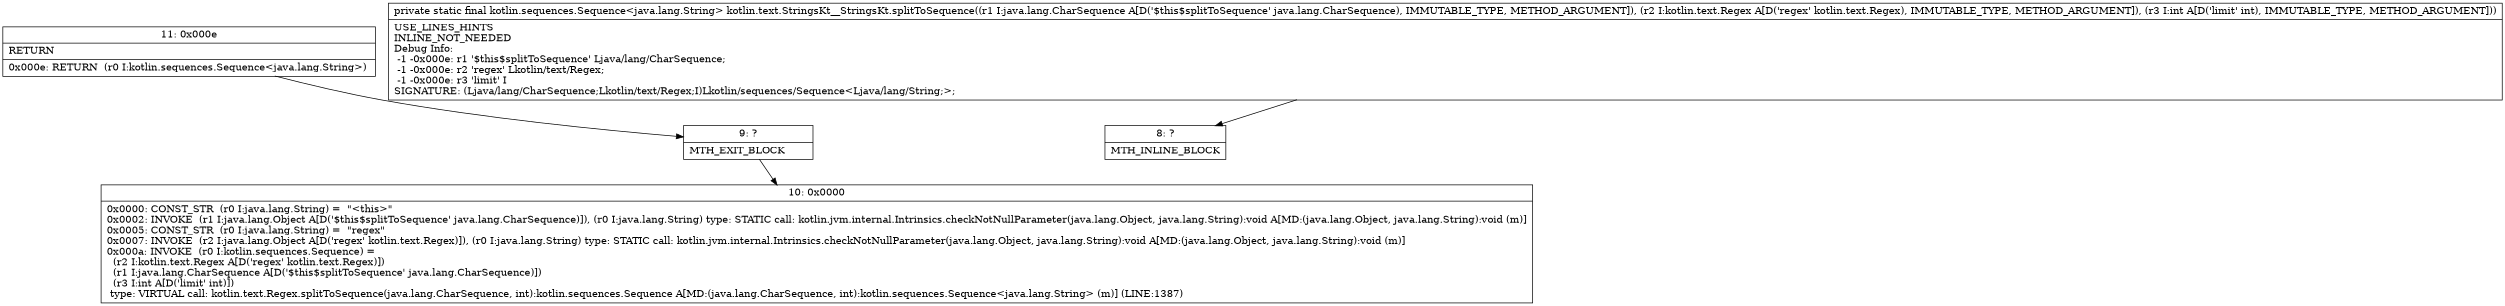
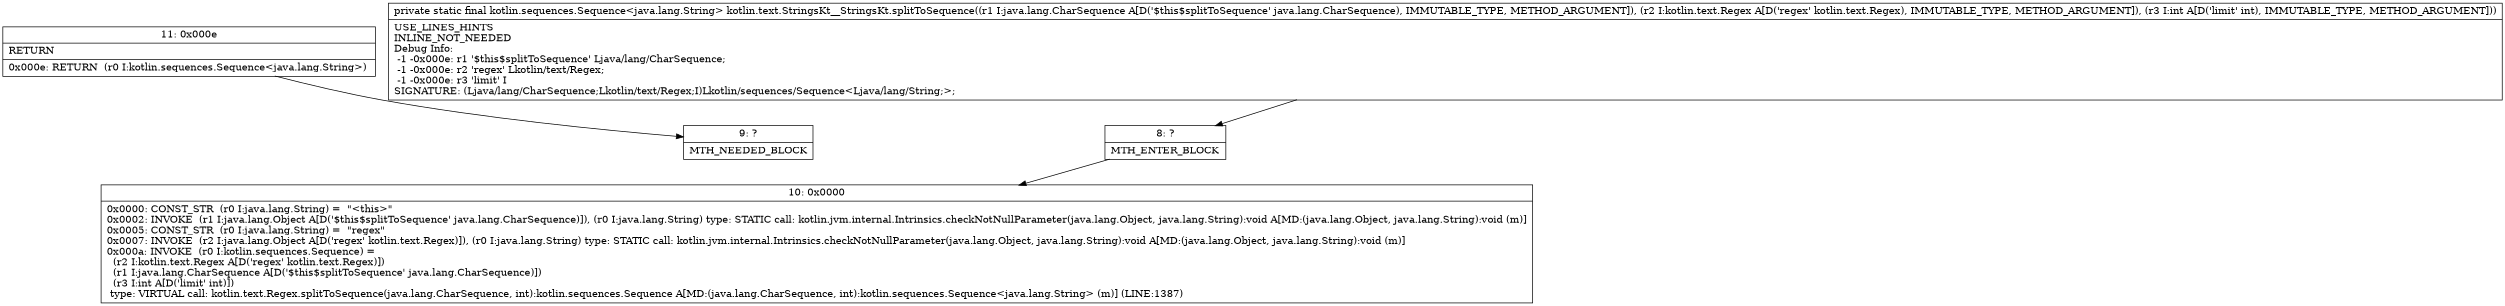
  digraph {
    node [shape=record]
-   n1 [label="{8\:\ ?|MTH_INLINE_BLOCK\l}"]
+   n1 [label="{8\:\ ?|MTH_ENTER_BLOCK\l}"]
    n2 [label="{10\:\ 0x0000|0x0000: CONST_STR  (r0 I:java.lang.String) =  \"\<this\>\" \l0x0002: INVOKE  (r1 I:java.lang.Object A[D('$this$splitToSequence' java.lang.CharSequence)]), (r0 I:java.lang.String) type: STATIC call: kotlin.jvm.internal.Intrinsics.checkNotNullParameter(java.lang.Object, java.lang.String):void A[MD:(java.lang.Object, java.lang.String):void (m)]\l0x0005: CONST_STR  (r0 I:java.lang.String) =  \"regex\" \l0x0007: INVOKE  (r2 I:java.lang.Object A[D('regex' kotlin.text.Regex)]), (r0 I:java.lang.String) type: STATIC call: kotlin.jvm.internal.Intrinsics.checkNotNullParameter(java.lang.Object, java.lang.String):void A[MD:(java.lang.Object, java.lang.String):void (m)]\l0x000a: INVOKE  (r0 I:kotlin.sequences.Sequence) = \l  (r2 I:kotlin.text.Regex A[D('regex' kotlin.text.Regex)])\l  (r1 I:java.lang.CharSequence A[D('$this$splitToSequence' java.lang.CharSequence)])\l  (r3 I:int A[D('limit' int)])\l type: VIRTUAL call: kotlin.text.Regex.splitToSequence(java.lang.CharSequence, int):kotlin.sequences.Sequence A[MD:(java.lang.CharSequence, int):kotlin.sequences.Sequence\<java.lang.String\> (m)] (LINE:1387)\l}"]
    n3 [label="{11\:\ 0x000e|RETURN\l|0x000e: RETURN  (r0 I:kotlin.sequences.Sequence\<java.lang.String\>) \l}"]
-   n4 [label="{9\:\ ?|MTH_EXIT_BLOCK\l}"]
+   n4 [label="{9\:\ ?|MTH_NEEDED_BLOCK\l}"]
    n5 [label="{private static final kotlin.sequences.Sequence\<java.lang.String\> kotlin.text.StringsKt__StringsKt.splitToSequence((r1 I:java.lang.CharSequence A[D('$this$splitToSequence' java.lang.CharSequence), IMMUTABLE_TYPE, METHOD_ARGUMENT]), (r2 I:kotlin.text.Regex A[D('regex' kotlin.text.Regex), IMMUTABLE_TYPE, METHOD_ARGUMENT]), (r3 I:int A[D('limit' int), IMMUTABLE_TYPE, METHOD_ARGUMENT]))  | USE_LINES_HINTS\lINLINE_NOT_NEEDED\lDebug Info:\l  \-1 \-0x000e: r1 '$this$splitToSequence' Ljava\/lang\/CharSequence;\l  \-1 \-0x000e: r2 'regex' Lkotlin\/text\/Regex;\l  \-1 \-0x000e: r3 'limit' I\lSIGNATURE: (Ljava\/lang\/CharSequence;Lkotlin\/text\/Regex;I)Lkotlin\/sequences\/Sequence\<Ljava\/lang\/String;\>;\l}"]
-   n4 -> n2
+   n1 -> n2
    n3 -> n4
    n5 -> n1
  }
